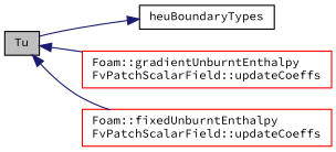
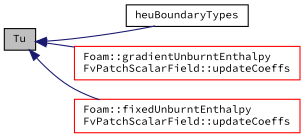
  digraph {
    fontname="Source Code Pro"
    rankdir=LR
    node [color=black fontname="Source Code Pro" fontsize=10 shape=record]
    edge [color=midnightblue dir=back fontname="Source Code Pro" fontsize=10 labelfontname=Helvetica labelfontsize=10 style=solid]
    n1 [fillcolor=grey75 fontcolor=black height=0.2 label=Tu style=filled width=0.4]
    n2 [height=0.2 label=heuBoundaryTypes width=0.4]
    n3 [color=red height=0.2 label="Foam::gradientUnburntEnthalpy\lFvPatchScalarField::updateCoeffs" width=0.4]
    n4 [color=red height=0.2 label="Foam::fixedUnburntEnthalpy\lFvPatchScalarField::updateCoeffs" width=0.4]
-   n2 -> n1
+   n1 -> n2
    n1 -> n3
    n1 -> n4
  }
